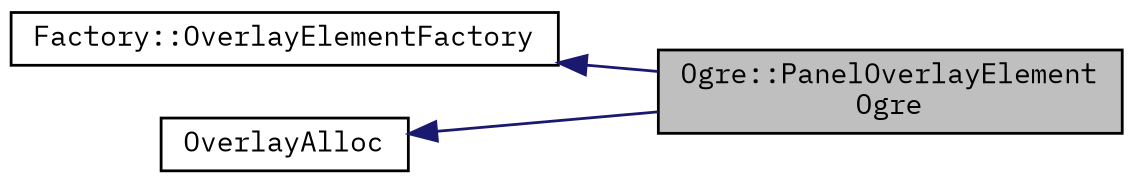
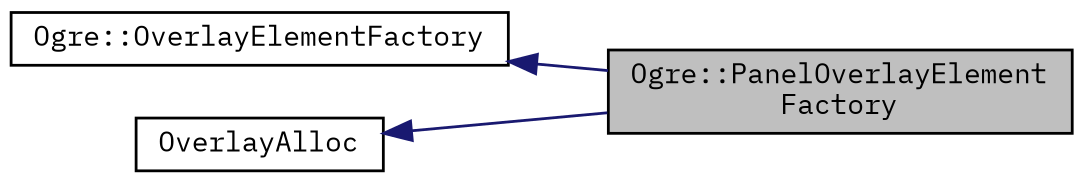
  digraph {
    fontname="IBM Plex Mono"
    rankdir=LR
    node [color=black fontname="IBM Plex Mono" fontsize=10 shape=record]
    edge [color=midnightblue dir=back fontname="IBM Plex Mono" fontsize=10 labelfontname=Helvetica labelfontsize=10 style=solid]
-   n1 [fillcolor=grey75 fontcolor=black height=0.2 label="Ogre::PanelOverlayElement\lOgre" style=filled width=0.4]
-   n2 [height=0.2 label="Factory::OverlayElementFactory" width=0.4]
+   n1 [fillcolor=grey75 fontcolor=black height=0.2 label="Ogre::PanelOverlayElement\lFactory" style=filled width=0.4]
+   n2 [height=0.2 label="Ogre::OverlayElementFactory" width=0.4]
    n3 [height=0.2 label=OverlayAlloc width=0.4]
    n2 -> n1
    n3 -> n1
  }
